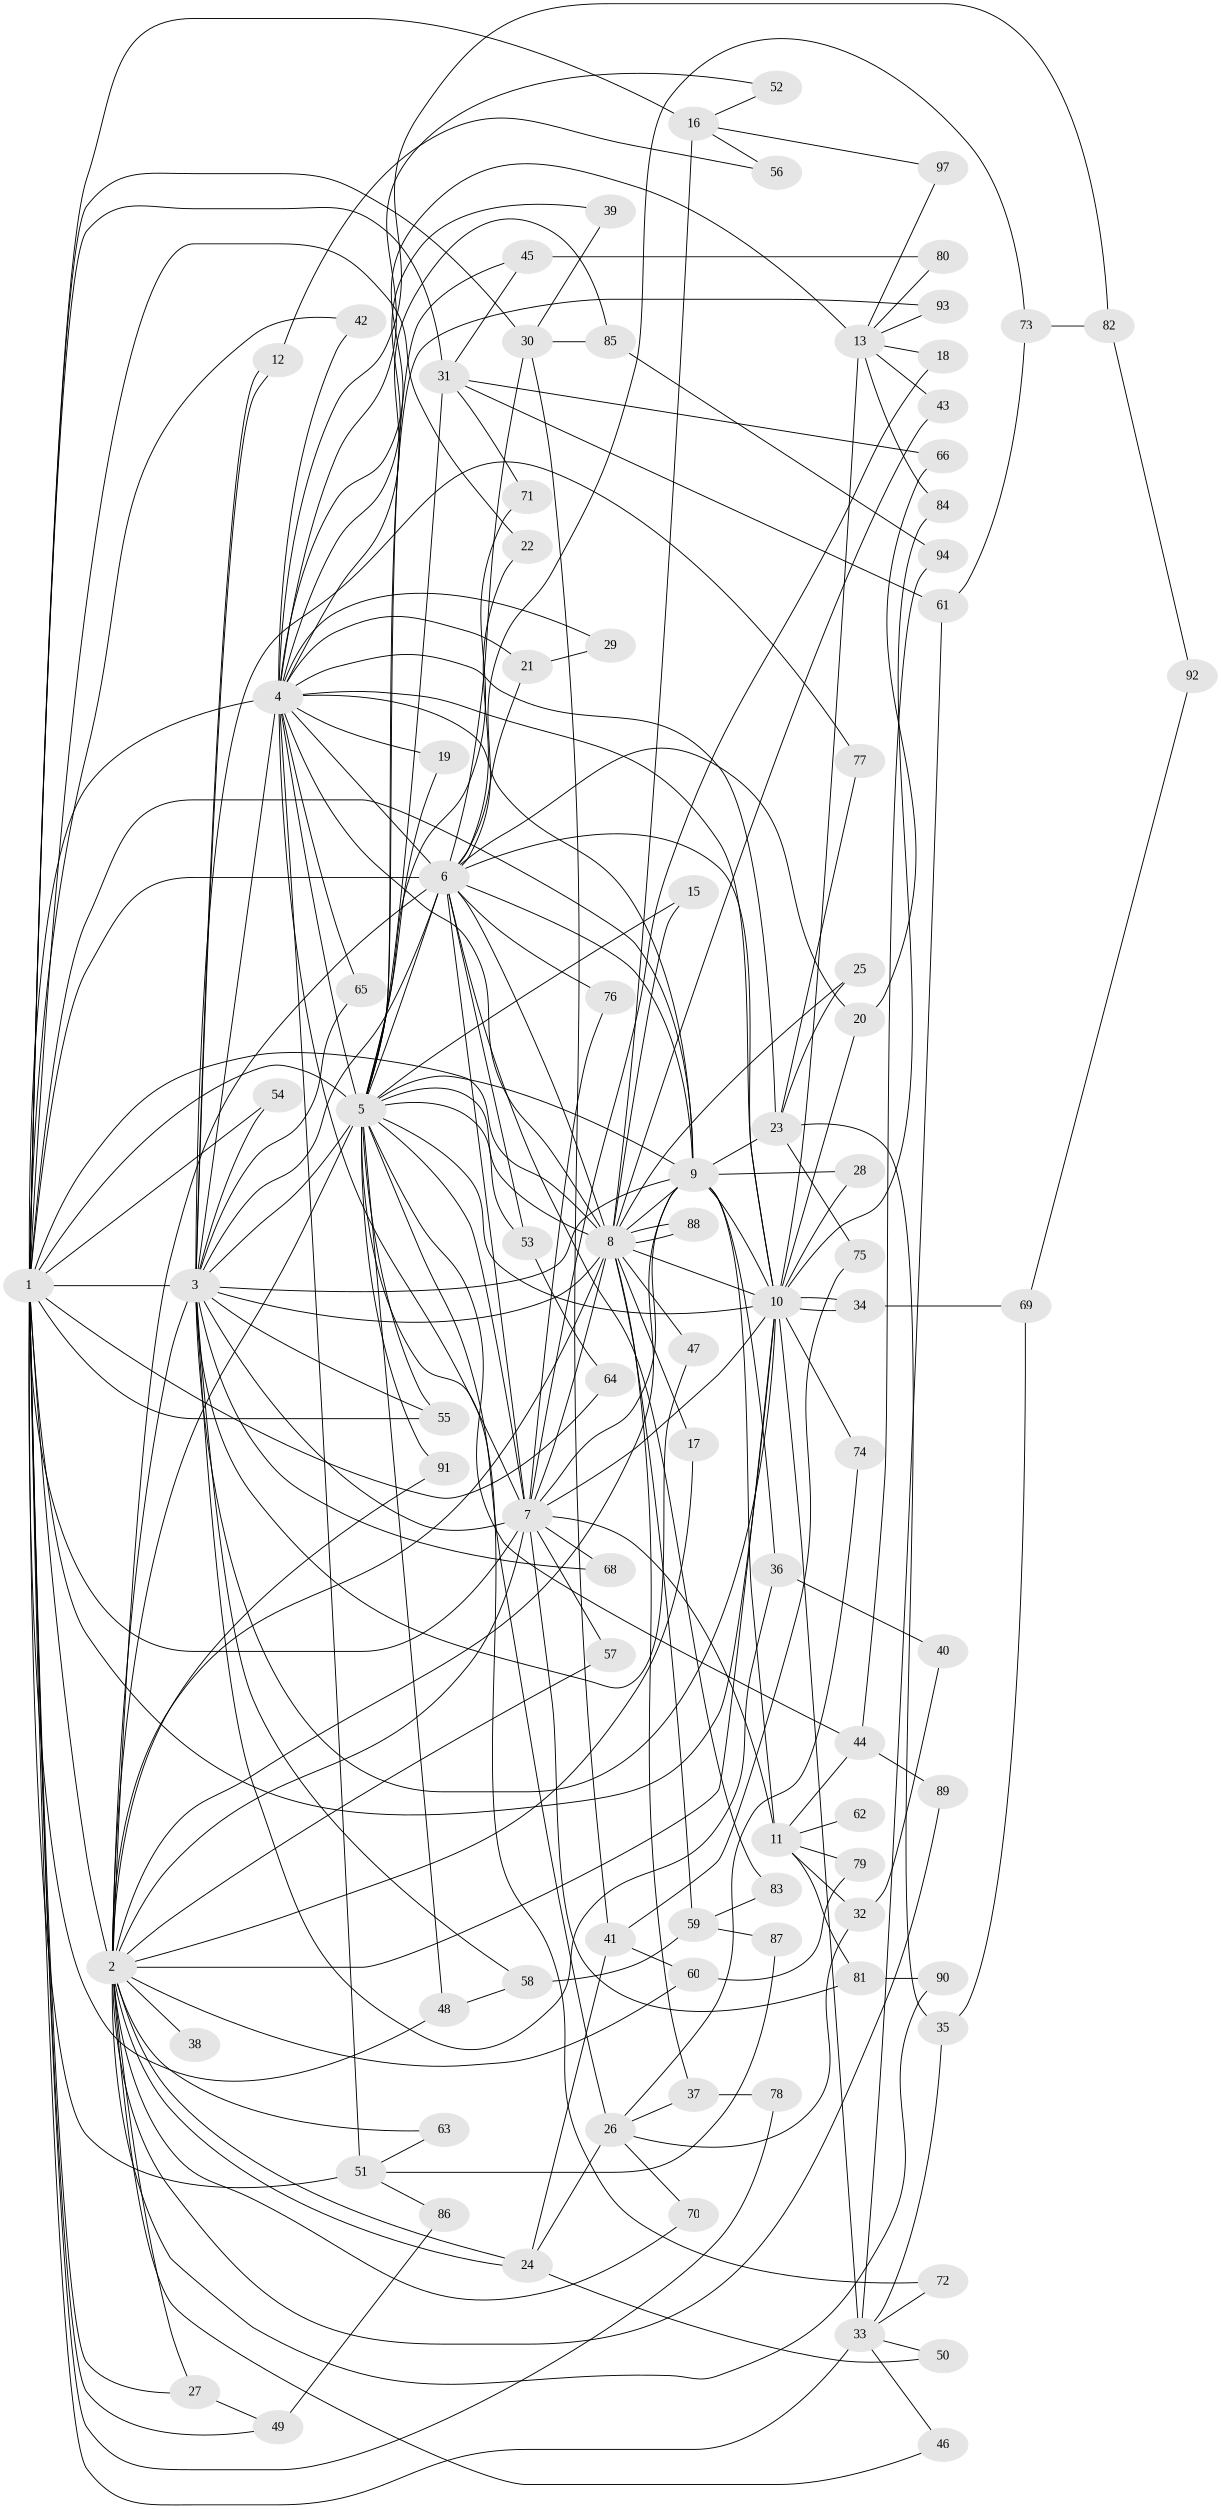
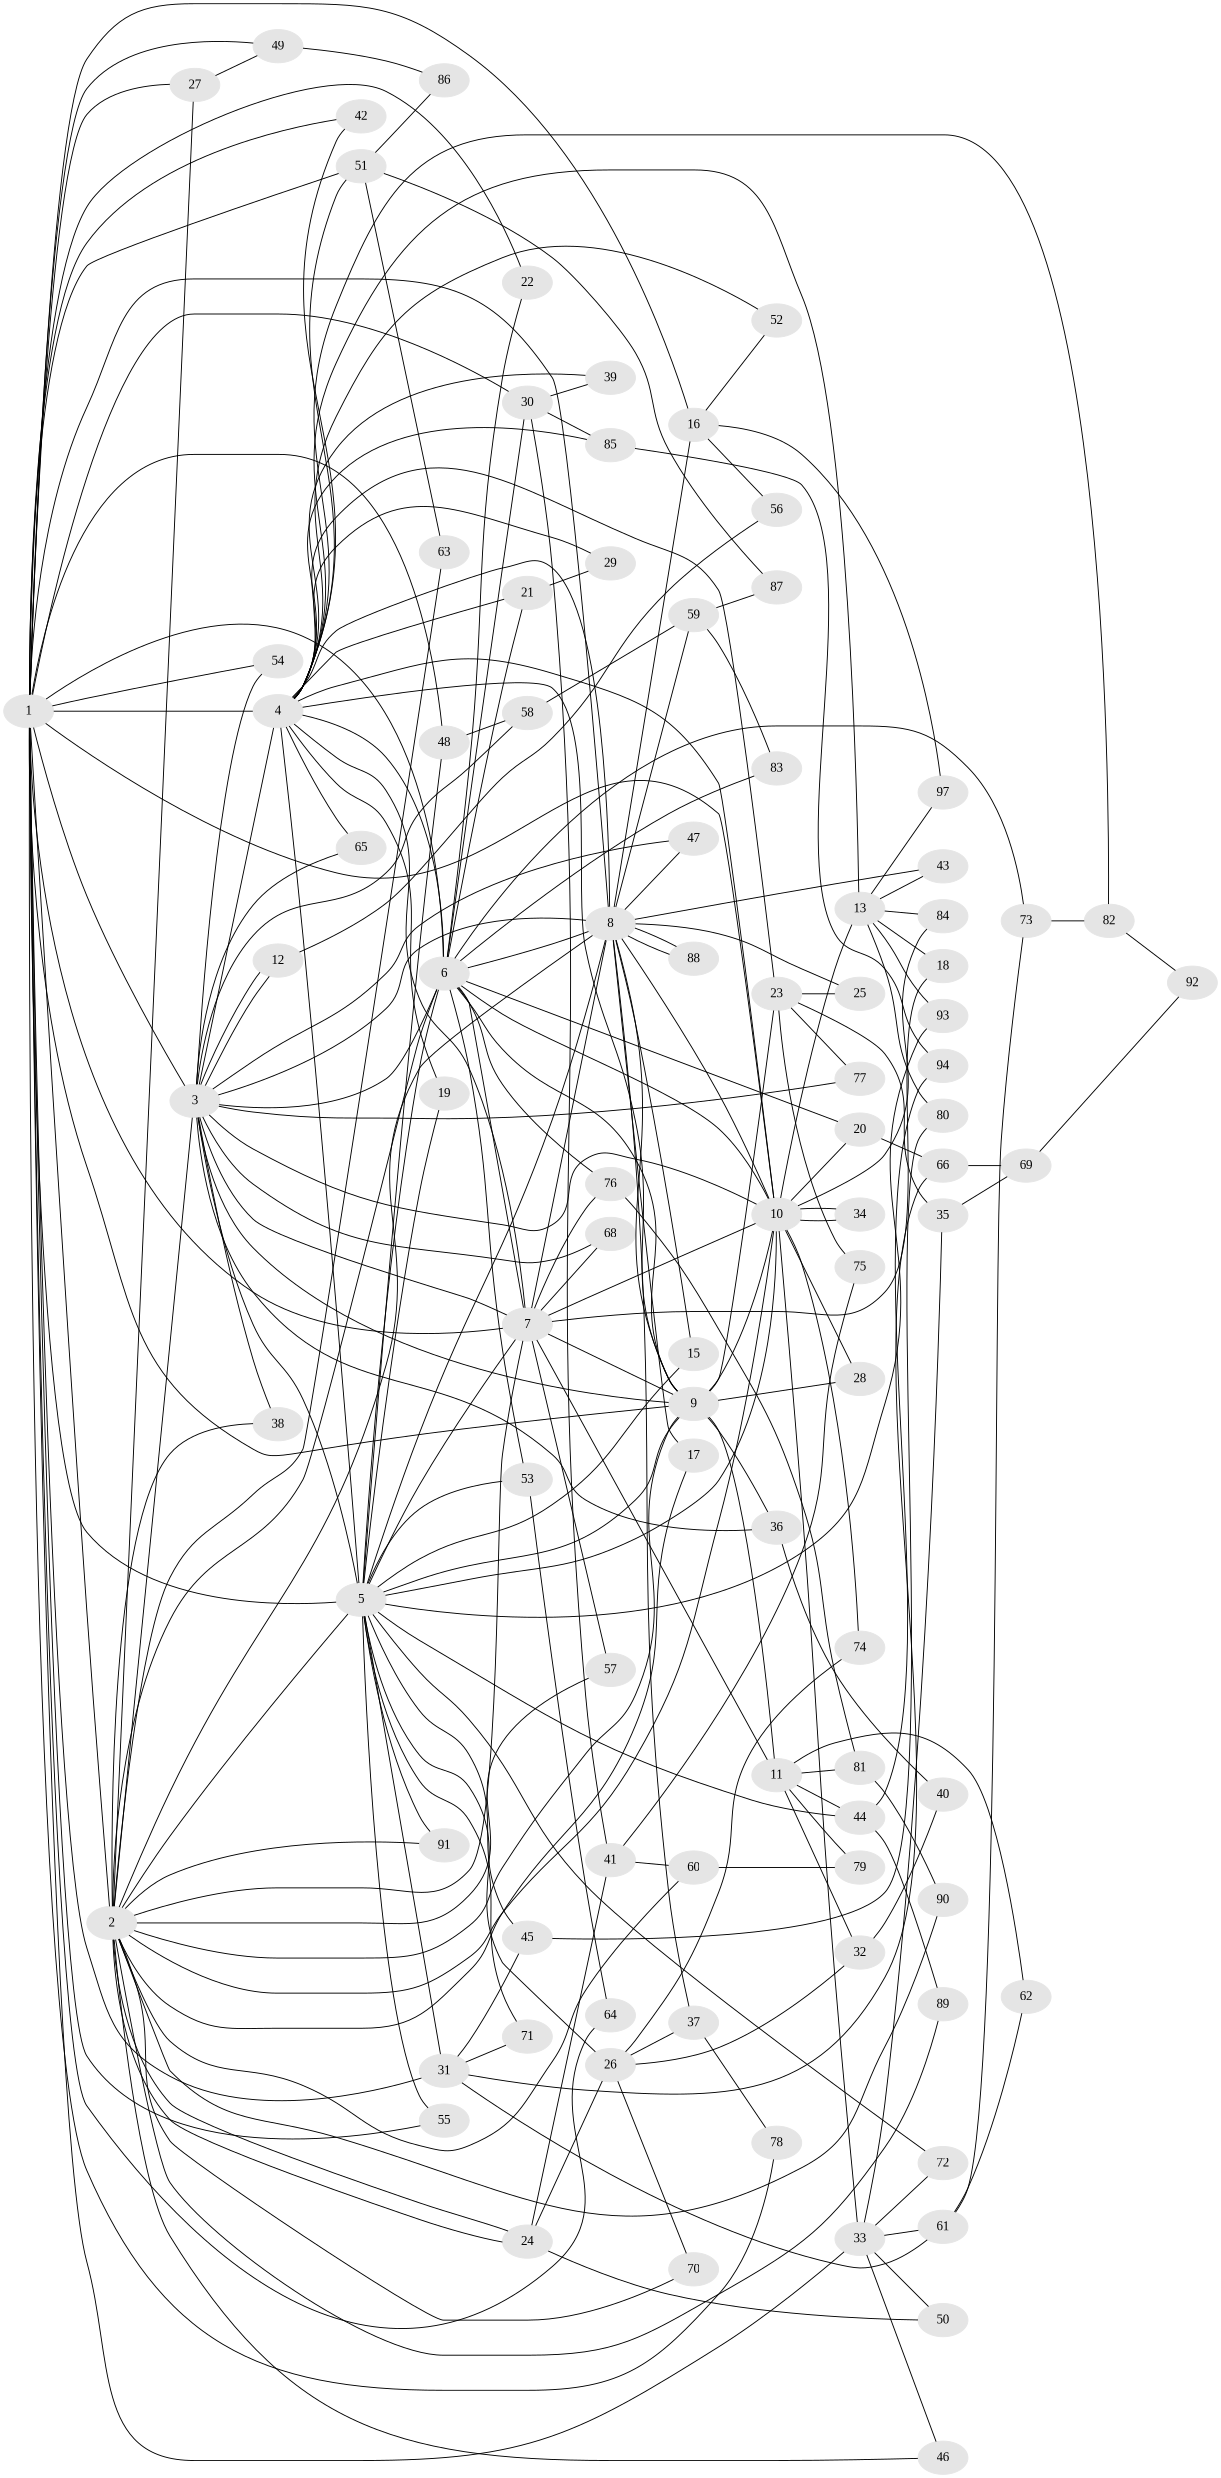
  graph {
    fontname="Liberation Serif"
    rankdir=LR
    node [color=gray90 fontname="Liberation Serif" style=filled]
    edge [fontname="Liberation Serif"]
    1
    2
    3
    4
    5
    6
    7
    8
    9
    10
    16
    22
    27
    30
    31
    33
    42
    48
    49
    51
    54
    55
    64
    78
    17
    24
    38
    46
    57
    60
    63
    70
    89
    90
    91
    12
    36
    47
    58
    65
    68
    77
    13
    19
    21
    23
    29
    39
    52
    82
    85
    15
    26
    44
    45
    53
    71
    72
    93
    20
    73
    76
    83
    11
    18
    81
    25
    37
    43
    59
    88
    28
    34
    74
    84
    56
    n77 [label=97]
    41
    66
    61
    35
    50
    86
    87
    79
    40
    80
    75
    92
    94
    32
    62
    69
    1 -- 2
    1 -- 3
    1 -- 4
    1 -- 5
    1 -- 6
    1 -- 7
    1 -- 8
    1 -- 9
    1 -- 10
    1 -- 16
    1 -- 22
    1 -- 27
    1 -- 30
    1 -- 31
    1 -- 33
    1 -- 42
    1 -- 48
    1 -- 49
    1 -- 51
    1 -- 54
    1 -- 55
    1 -- 64
    1 -- 78
    2 -- 3
    2 -- 5
    2 -- 6
    2 -- 7
    2 -- 8
    2 -- 9
    2 -- 10
    2 -- 27
    2 -- 17
    2 -- 24
    2 -- 24
    2 -- 38
    2 -- 46
    2 -- 57
    2 -- 60
    2 -- 63
    2 -- 70
    2 -- 89
    2 -- 90
    2 -- 91
    3 -- 4
    3 -- 5
    3 -- 6
    3 -- 7
    3 -- 8
    3 -- 9
    3 -- 10
    3 -- 54
-   3 -- 55
+   3 -- 38
    3 -- 12
    3 -- 12
    3 -- 36
    3 -- 47
    3 -- 58
    3 -- 65
    3 -- 68
    3 -- 77
    4 -- 5
    4 -- 6
    4 -- 7
    4 -- 8
    4 -- 9
    4 -- 10
    4 -- 42
    4 -- 51
    4 -- 65
    4 -- 13
    4 -- 19
    4 -- 21
    4 -- 23
    4 -- 29
    4 -- 39
    4 -- 52
    4 -- 82
    4 -- 85
    5 -- 6
    5 -- 7
    5 -- 8
    5 -- 9
    5 -- 10
    5 -- 31
    5 -- 48
    5 -- 55
    5 -- 91
    5 -- 19
    5 -- 15
    5 -- 26
    5 -- 44
    5 -- 45
    5 -- 53
    5 -- 71
    5 -- 72
    5 -- 93
    6 -- 7
    6 -- 8
    6 -- 9
    6 -- 10
    6 -- 22
    6 -- 30
    6 -- 21
    6 -- 53
    6 -- 20
    6 -- 73
    6 -- 76
    6 -- 83
    7 -- 8
    7 -- 9
    7 -- 10
    7 -- 57
    7 -- 68
    7 -- 76
    7 -- 11
    7 -- 18
-   7 -- 81
+   76 -- 81
    8 -- 9
    8 -- 10
    8 -- 16
    8 -- 17
    8 -- 47
    8 -- 15
    8 -- 25
    8 -- 37
    8 -- 43
    8 -- 59
    8 -- 88
    8 -- 88
    9 -- 10
    9 -- 36
    9 -- 23
    9 -- 11
    9 -- 28
    10 -- 33
    10 -- 13
    10 -- 20
    10 -- 28
    10 -- 34
    10 -- 34
    10 -- 74
    10 -- 84
    16 -- 52
    16 -- 56
    16 -- n77
    27 -- 49
    30 -- 39
    30 -- 85
    30 -- 41
    31 -- 45
    31 -- 71
    31 -- 66
    31 -- 61
    33 -- 46
    33 -- 72
    33 -- 61
    33 -- 35
    33 -- 50
    48 -- 58
    49 -- 86
    51 -- 63
    51 -- 86
    51 -- 87
    24 -- 26
    24 -- 41
    24 -- 50
    60 -- 79
    12 -- 56
    36 -- 40
    58 -- 59
    13 -- 93
    13 -- 18
    13 -- 43
    13 -- 84
    13 -- n77
    13 -- 80
    21 -- 29
    23 -- 77
    23 -- 25
    23 -- 35
    23 -- 75
    82 -- 92
    85 -- 94
    26 -- 70
    26 -- 37
    26 -- 74
    26 -- 32
    44 -- 89
    44 -- 94
    45 -- 80
    53 -- 64
    20 -- 66
    73 -- 82
    11 -- 44
    11 -- 81
    11 -- 79
    11 -- 32
    11 -- 62
    81 -- 90
    37 -- 78
    59 -- 83
    59 -- 87
    41 -- 60
    41 -- 75
-   34 -- 69
+   66 -- 69
    61 -- 73
+   61 -- 62
    35 -- 69
    32 -- 40
    69 -- 92
  }
